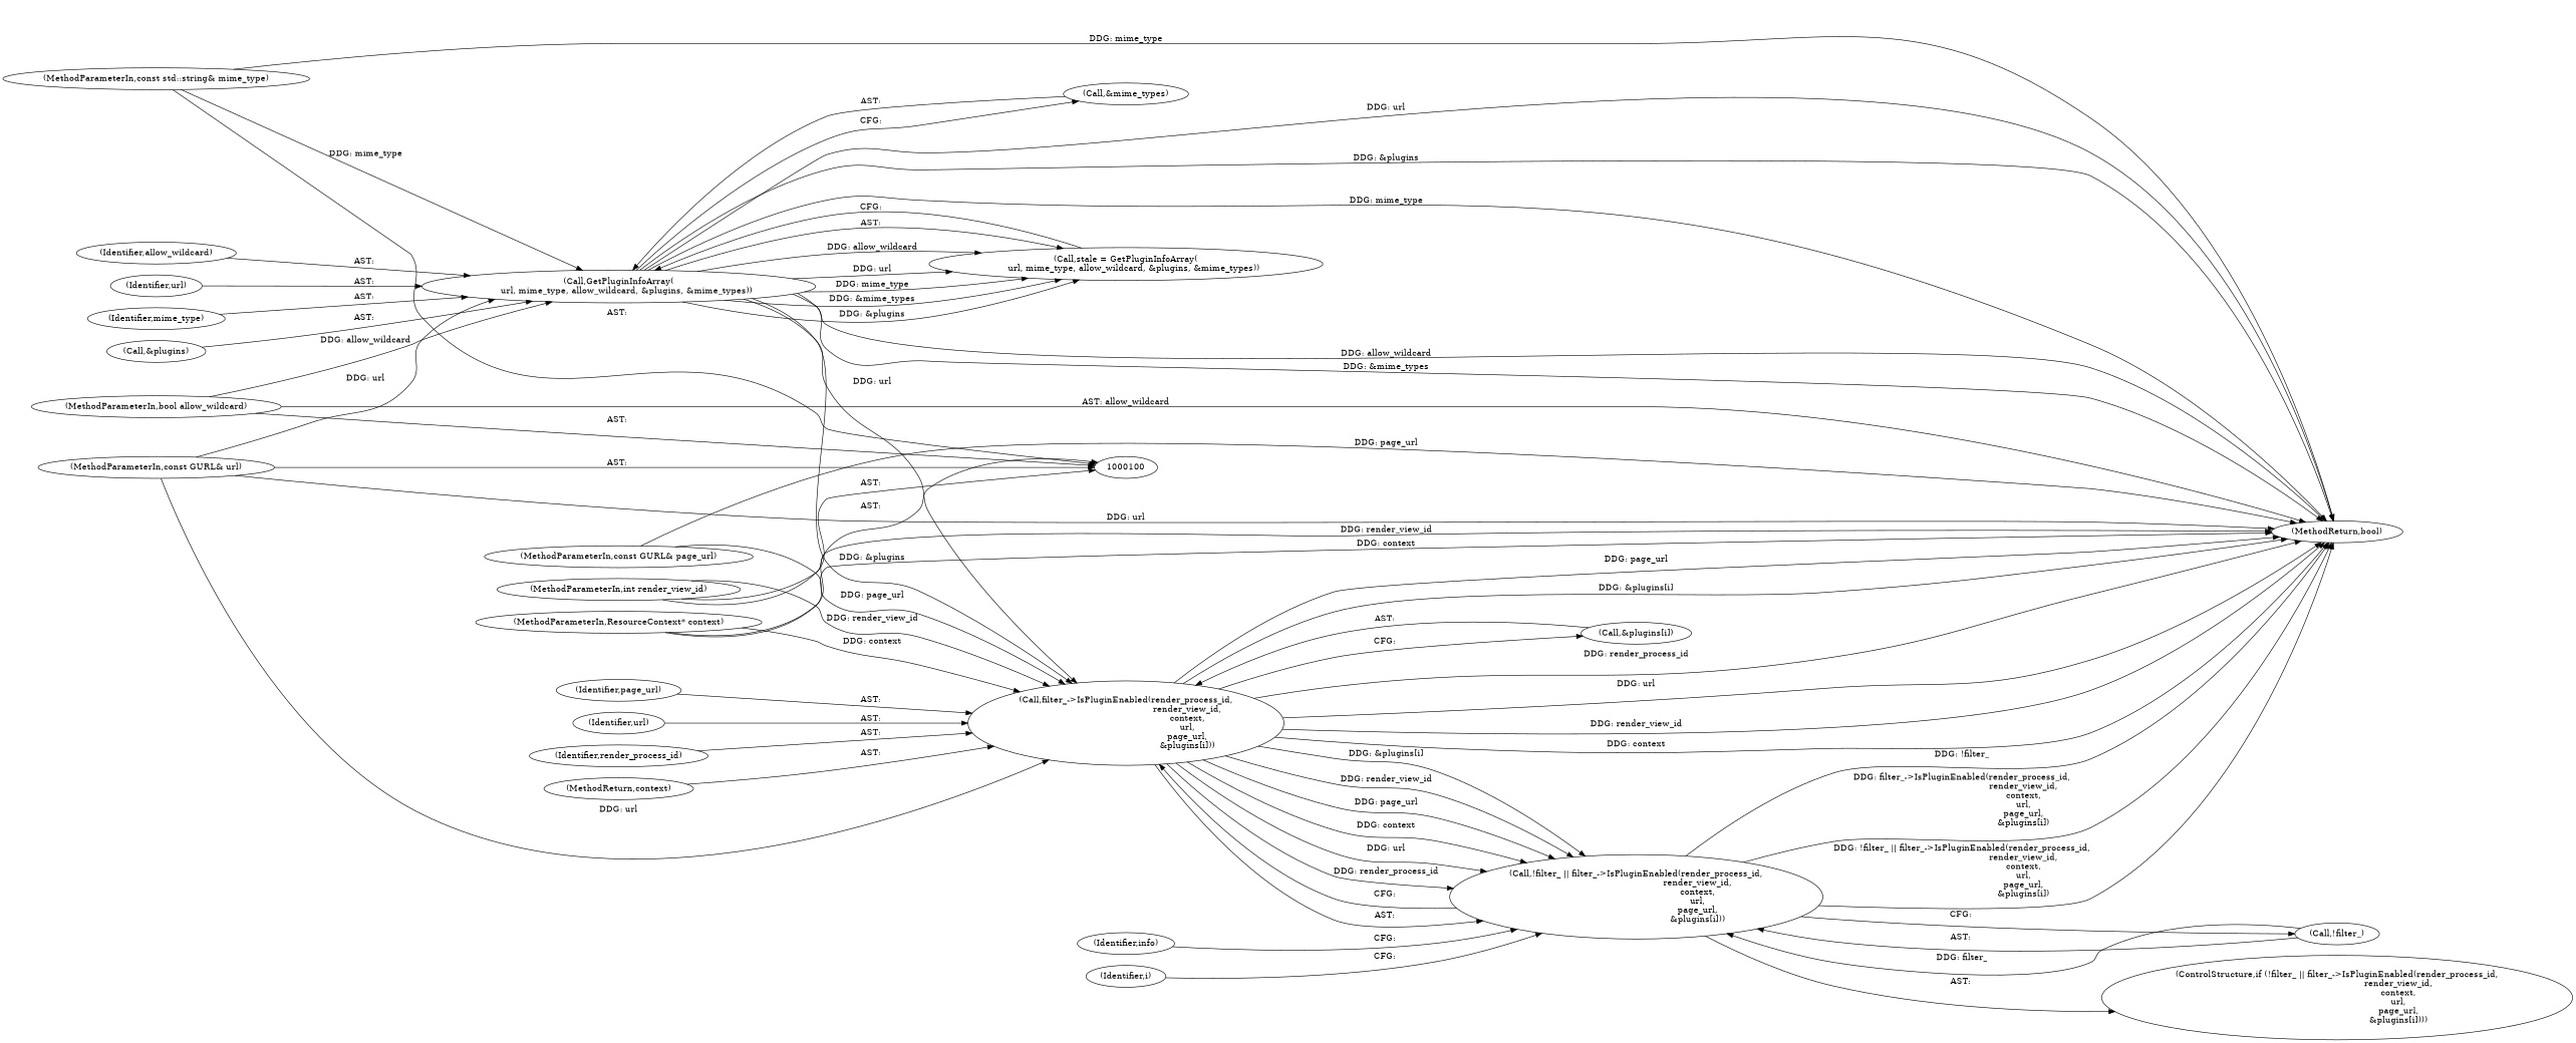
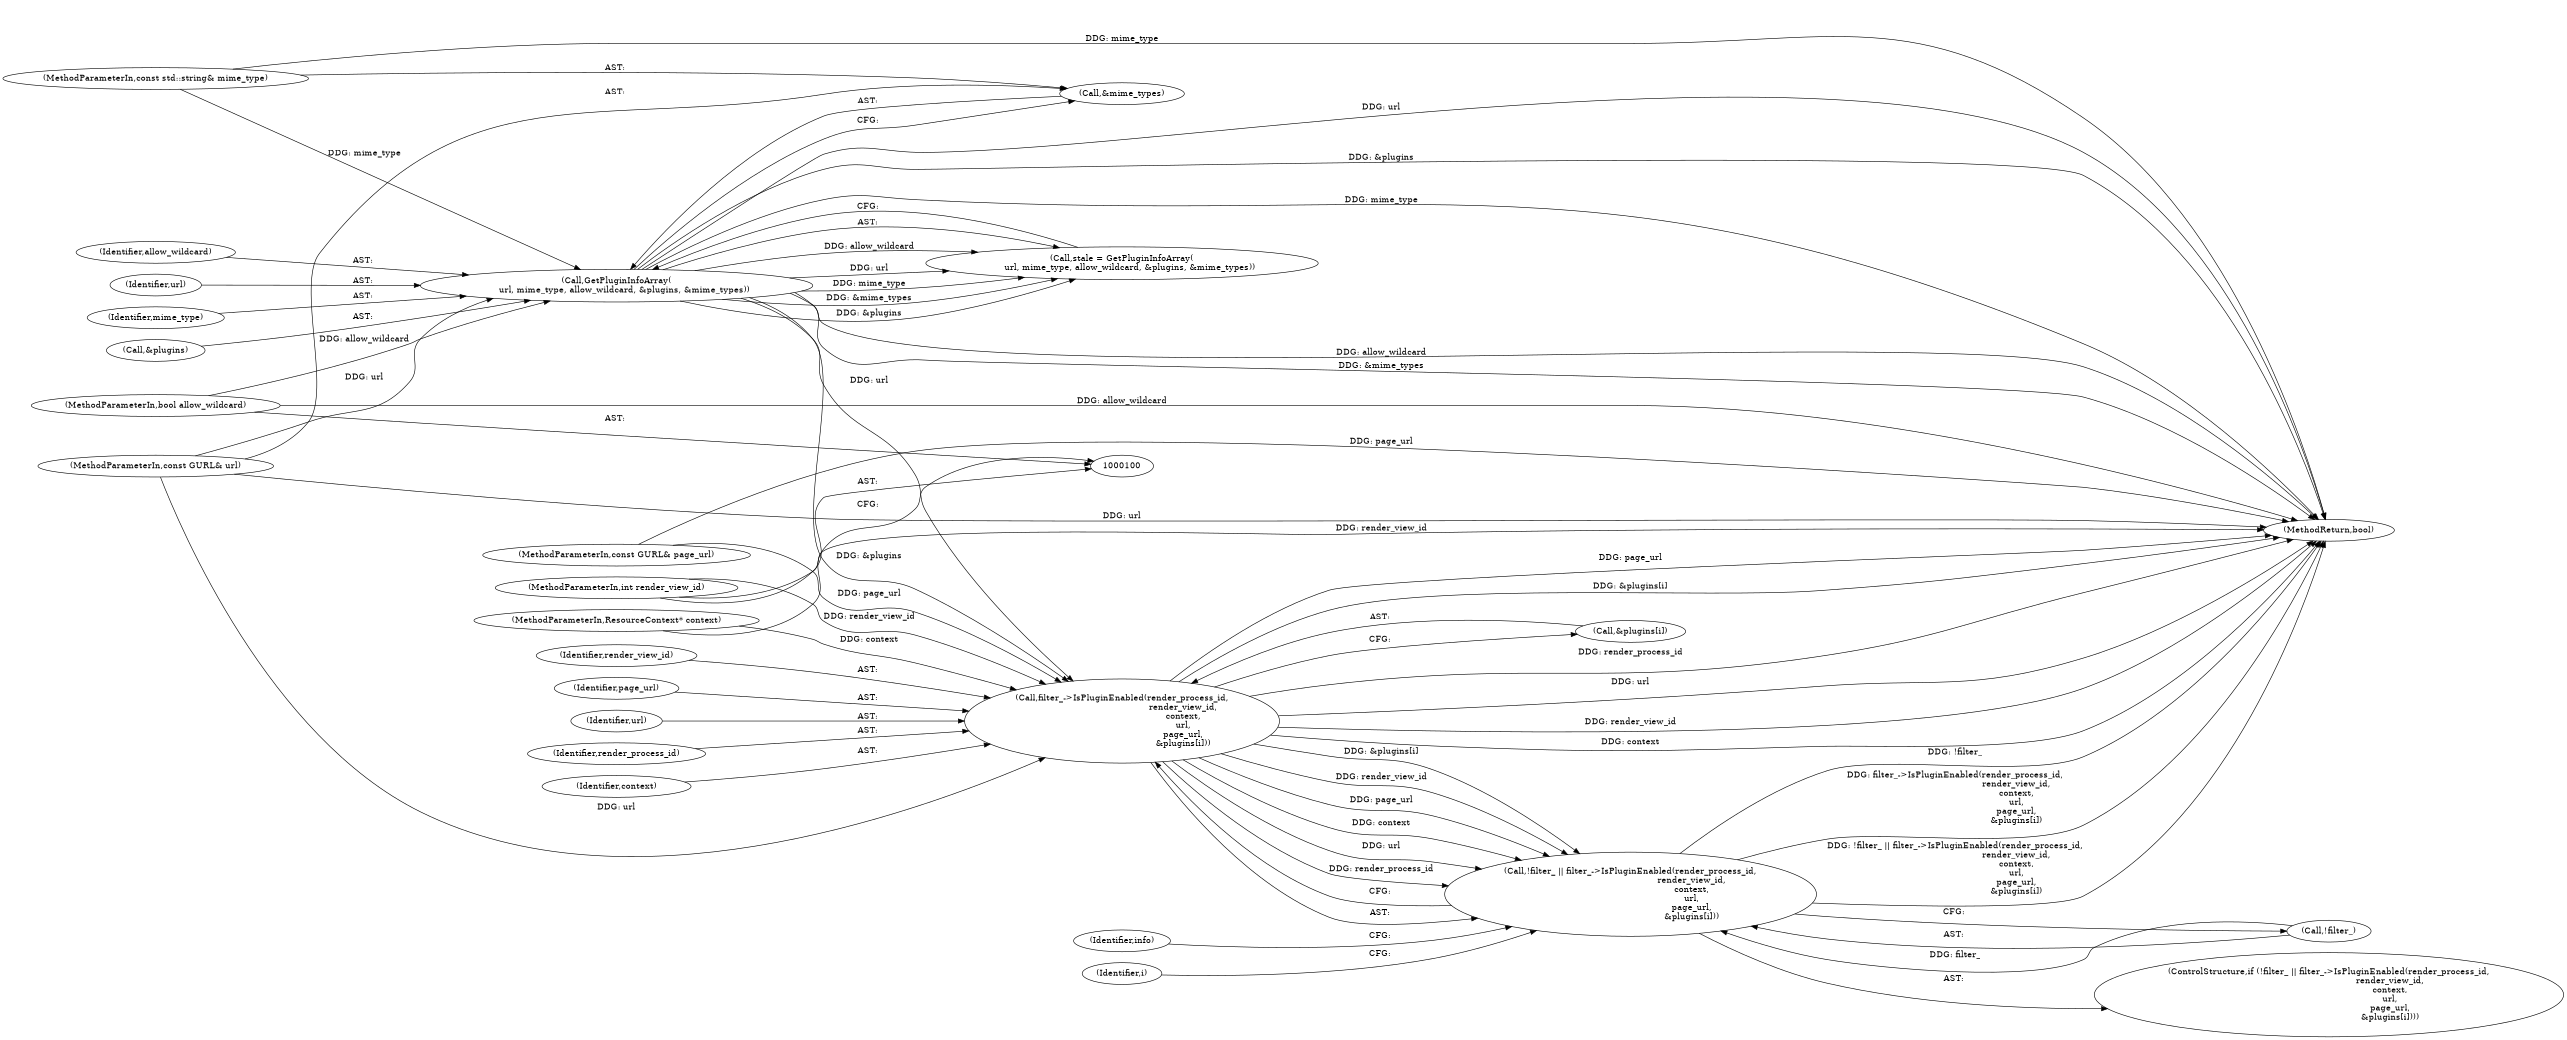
  digraph {
    rankdir=LR
    n1 [label="(Call,filter_->IsPluginEnabled(render_process_id,\n                                             render_view_id,\n                                             context,\n                                             url,\n                                             page_url,\n                                             &plugins[i]))"]
    n2 [label="(Call,!filter_ || filter_->IsPluginEnabled(render_process_id,\n                                             render_view_id,\n                                             context,\n                                             url,\n                                             page_url,\n                                             &plugins[i]))"]
    n3 [label="(MethodReturn,bool)"]
    n4 [label="(Call,&plugins[i])"]
    n5 [label="(ControlStructure,if (!filter_ || filter_->IsPluginEnabled(render_process_id,\n                                             render_view_id,\n                                             context,\n                                             url,\n                                             page_url,\n                                             &plugins[i])))"]
    n6 [label="(Call,!filter_)"]
    n7 [label="(MethodParameterIn,int render_view_id)"]
    1000100
    n9 [label="(MethodParameterIn,ResourceContext* context)"]
    n10 [label="(Call,GetPluginInfoArray(\n      url, mime_type, allow_wildcard, &plugins, &mime_types))"]
    n11 [label="(Call,stale = GetPluginInfoArray(\n      url, mime_type, allow_wildcard, &plugins, &mime_types))"]
    n12 [label="(Call,&mime_types)"]
    n13 [label="(MethodParameterIn,const GURL& url)"]
    n14 [label="(MethodParameterIn,const std::string& mime_type)"]
    n15 [label="(MethodParameterIn,bool allow_wildcard)"]
    n16 [label="(MethodParameterIn,const GURL& page_url)"]
-   n17 [label="(MethodReturn,context)"]
+   n17 [label="(Identifier,context)"]
    n18 [label="(Identifier,info)"]
    n19 [label="(Identifier,mime_type)"]
    n20 [label="(Call,&plugins)"]
+   n21 [label="(Identifier,render_view_id)"]
    n22 [label="(Identifier,page_url)"]
    n23 [label="(Identifier,allow_wildcard)"]
    n24 [label="(Identifier,url)"]
    n25 [label="(Identifier,render_process_id)"]
    n26 [label="(Identifier,i)"]
    n27 [label="(Identifier,url)"]
    n1 -> n2 [label="AST: "]
    n1 -> n2 [label="DDG: &plugins[i]"]
    n1 -> n2 [label="DDG: render_view_id"]
    n1 -> n2 [label="DDG: page_url"]
    n1 -> n2 [label="DDG: context"]
    n1 -> n2 [label="DDG: url"]
    n1 -> n2 [label="DDG: render_process_id"]
    n1 -> n3 [label="DDG: context"]
    n1 -> n3 [label="DDG: page_url"]
    n1 -> n3 [label="DDG: &plugins[i]"]
    n1 -> n3 [label="DDG: render_process_id"]
    n1 -> n3 [label="DDG: url"]
    n1 -> n3 [label="DDG: render_view_id"]
    n1 -> n4 [label="CFG: "]
    n2 -> n1 [label="CFG: "]
    n2 -> n3 [label="DDG: filter_->IsPluginEnabled(render_process_id,\n                                             render_view_id,\n                                             context,\n                                             url,\n                                             page_url,\n                                             &plugins[i])"]
    n2 -> n3 [label="DDG: !filter_ || filter_->IsPluginEnabled(render_process_id,\n                                             render_view_id,\n                                             context,\n                                             url,\n                                             page_url,\n                                             &plugins[i])"]
    n2 -> n3 [label="DDG: !filter_"]
    n2 -> n5 [label="AST: "]
    n2 -> n6 [label="CFG: "]
    n4 -> n1 [label="AST: "]
    n6 -> n2 [label="AST: "]
    n6 -> n2 [label="DDG: filter_"]
    n7 -> n1 [label="DDG: render_view_id"]
    n7 -> n3 [label="DDG: render_view_id"]
    n7 -> 1000100 [label="AST: "]
    n9 -> n1 [label="DDG: context"]
-   n9 -> n3 [label="DDG: context"]
-   n9 -> 1000100 [label="AST: "]
+   n9 -> 1000100 [label="CFG: "]
    n10 -> n1 [label="DDG: url"]
    n10 -> n1 [label="DDG: &plugins"]
    n10 -> n3 [label="DDG: url"]
    n10 -> n3 [label="DDG: &plugins"]
    n10 -> n3 [label="DDG: mime_type"]
    n10 -> n3 [label="DDG: allow_wildcard"]
    n10 -> n3 [label="DDG: &mime_types"]
    n10 -> n11 [label="AST: "]
    n10 -> n11 [label="DDG: allow_wildcard"]
    n10 -> n11 [label="DDG: url"]
    n10 -> n11 [label="DDG: mime_type"]
    n10 -> n11 [label="DDG: &mime_types"]
    n10 -> n11 [label="DDG: &plugins"]
    n10 -> n12 [label="CFG: "]
    n11 -> n10 [label="CFG: "]
    n12 -> n10 [label="AST: "]
    n13 -> n1 [label="DDG: url"]
    n13 -> n3 [label="DDG: url"]
-   n13 -> 1000100 [label="AST: "]
+   n13 -> n12 [label="AST: "]
    n13 -> n10 [label="DDG: url"]
    n14 -> n3 [label="DDG: mime_type"]
-   n14 -> 1000100 [label="AST: "]
+   n14 -> n12 [label="AST: "]
    n14 -> n10 [label="DDG: mime_type"]
-   n15 -> n3 [label="AST: allow_wildcard"]
+   n15 -> n3 [label="DDG: allow_wildcard"]
    n15 -> 1000100 [label="AST: "]
    n15 -> n10 [label="DDG: allow_wildcard"]
    n16 -> n1 [label="DDG: page_url"]
    n16 -> n3 [label="DDG: page_url"]
    n17 -> n1 [label="AST: "]
    n18 -> n2 [label="CFG: "]
    n19 -> n10 [label="AST: "]
    n20 -> n10 [label="AST: "]
+   n21 -> n1 [label="AST: "]
    n22 -> n1 [label="AST: "]
    n23 -> n10 [label="AST: "]
    n24 -> n1 [label="AST: "]
    n25 -> n1 [label="AST: "]
    n26 -> n2 [label="CFG: "]
    n27 -> n10 [label="AST: "]
  }
